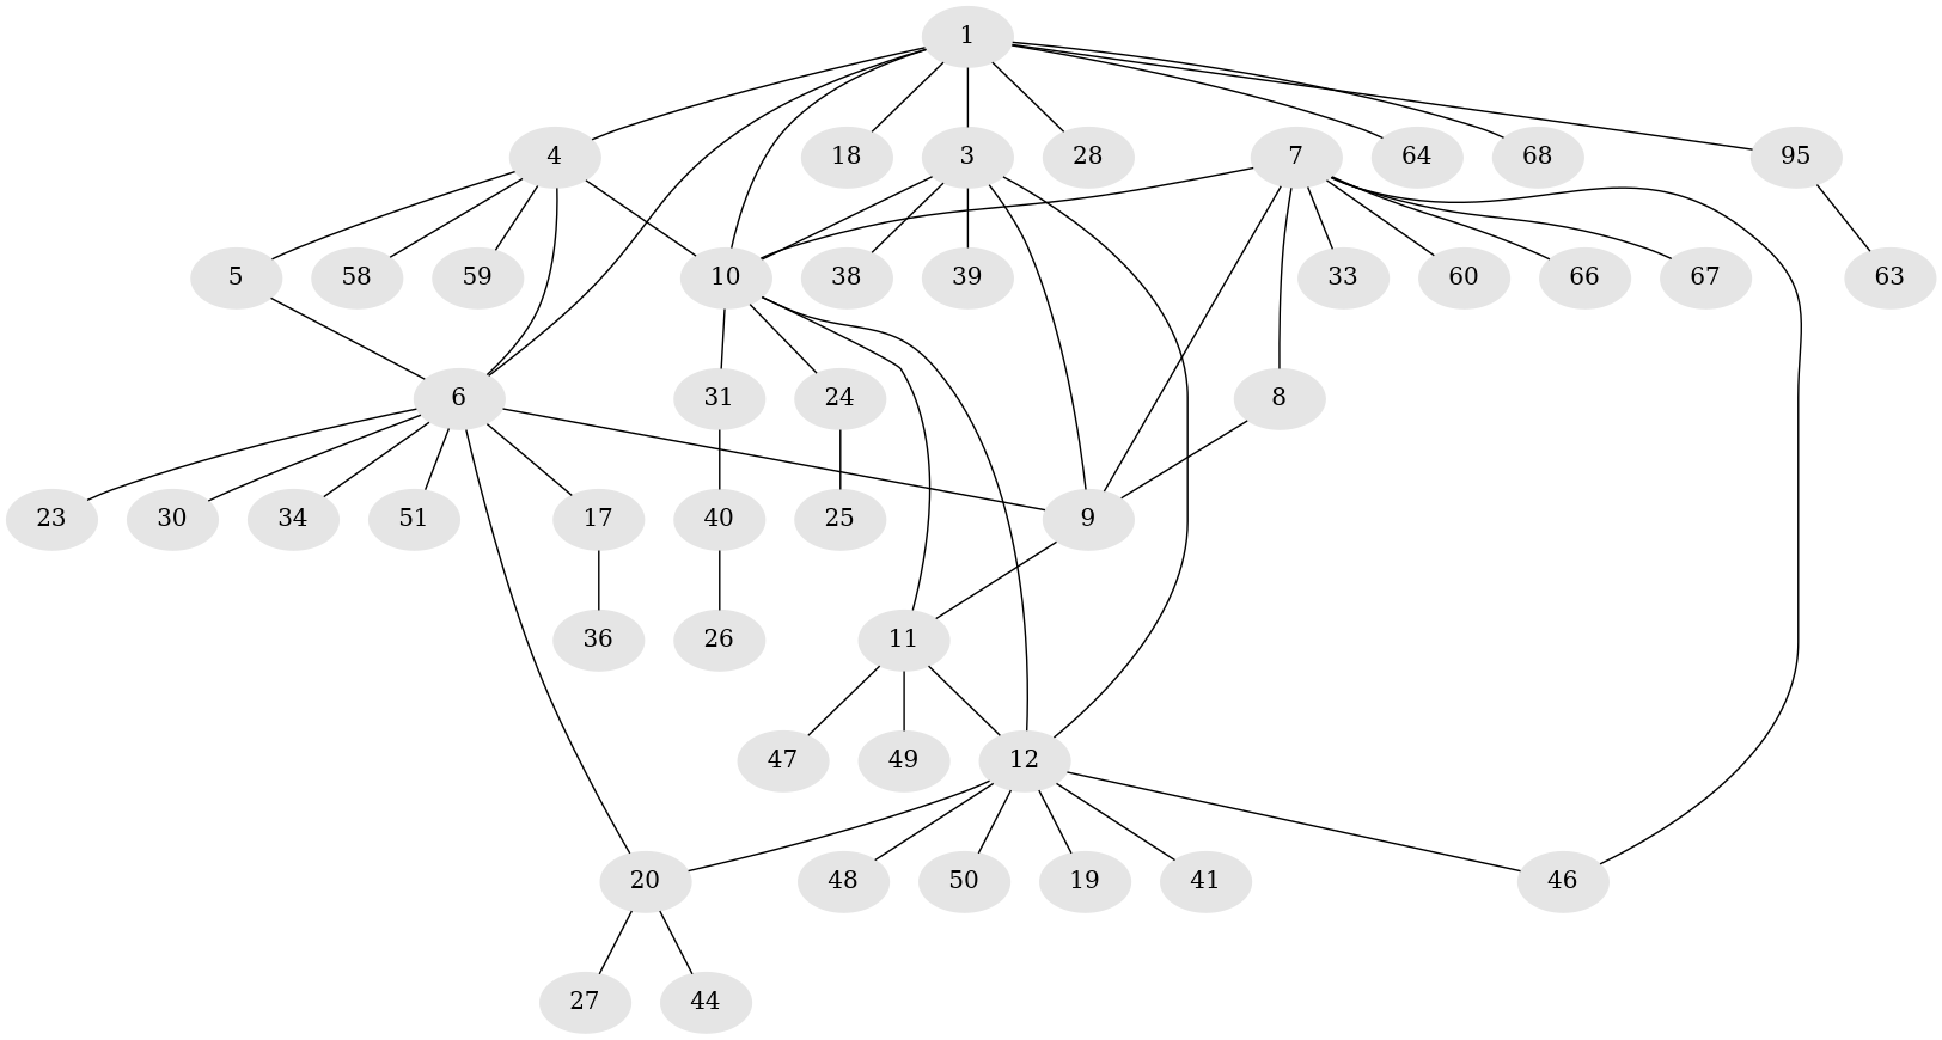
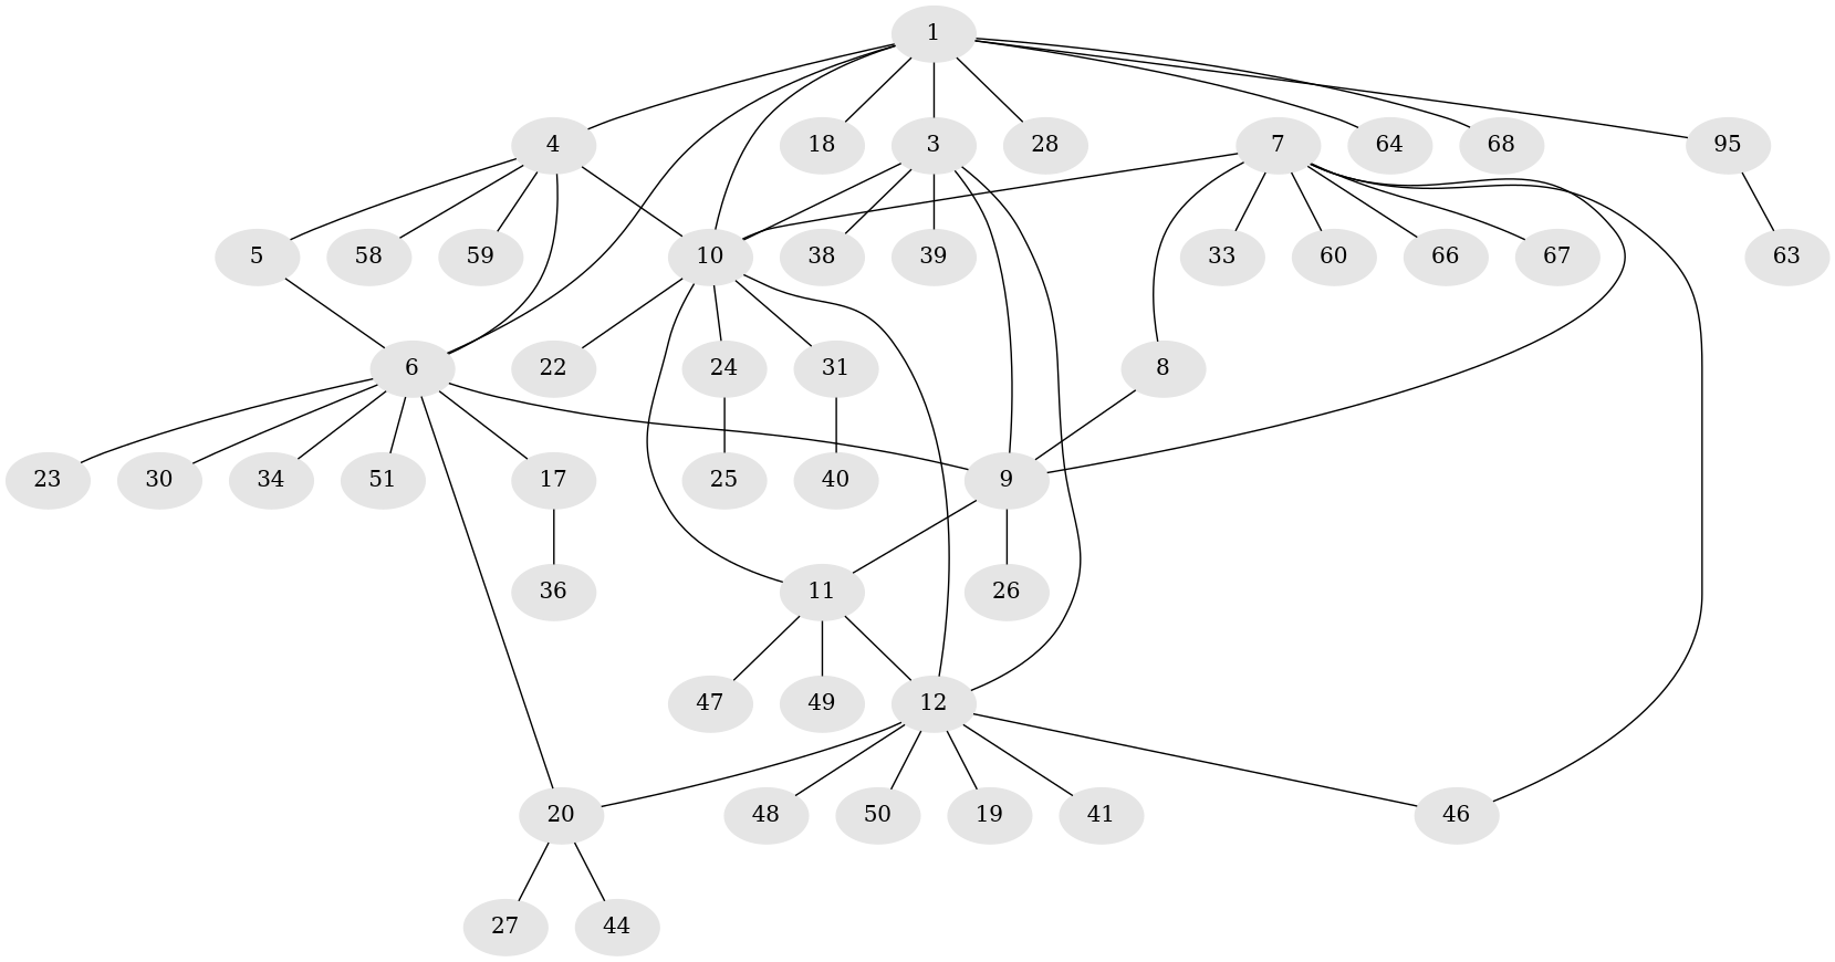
  graph {
    node [color=gray90 style=filled]
    1 [super="+2"]
    3 [super="+21"]
    4 [super="+13"]
    6
    10 [super="+57+15+42"]
    18 [super="+62+29"]
    28
    n8 [label=95]
    64
    68
    9
    12 [super="+37"]
    38 [super="+69"]
    39
    5
    58
    59
    17
    20 [super="+32+55+43"]
    23
    30
    34
    51 [super="+65"]
    11
+   22
    24
    31
    63
    26
    46 [super="+61"]
    19
    41
    48
    50
    36
    27
    44
    8 [super="+56"]
    7
    33
    60
    66
    67
    47
    49
    25
    40
    1 -- 3 [weight=2]
    1 -- 4
    1 -- 6
    1 -- 10
    1 -- 18
    1 -- 28
    1 -- n8
    1 -- 64
    1 -- 68
    3 -- 10
    3 -- 9
    3 -- 12
    3 -- 38
    3 -- 39
    4 -- 6
    4 -- 10 [weight=4]
    4 -- 5
    4 -- 58
    4 -- 59
    6 -- 9
    6 -- 17
    6 -- 20
    6 -- 23
    6 -- 30
    6 -- 34
    6 -- 51
    10 -- 12
    10 -- 11
+   10 -- 22
    10 -- 24
    10 -- 31
    n8 -- 63
    9 -- 11
-   40 -- 26
+   9 -- 26
    12 -- 20
    12 -- 46
    12 -- 19
    12 -- 41
    12 -- 48
    12 -- 50
    5 -- 6
    17 -- 36
    20 -- 27
    20 -- 44
    11 -- 12
    11 -- 47
    11 -- 49
    24 -- 25
    31 -- 40
    8 -- 9
    7 -- 10
    7 -- 9
    7 -- 46
    7 -- 8
    7 -- 33
    7 -- 60
    7 -- 66
    7 -- 67
  }
